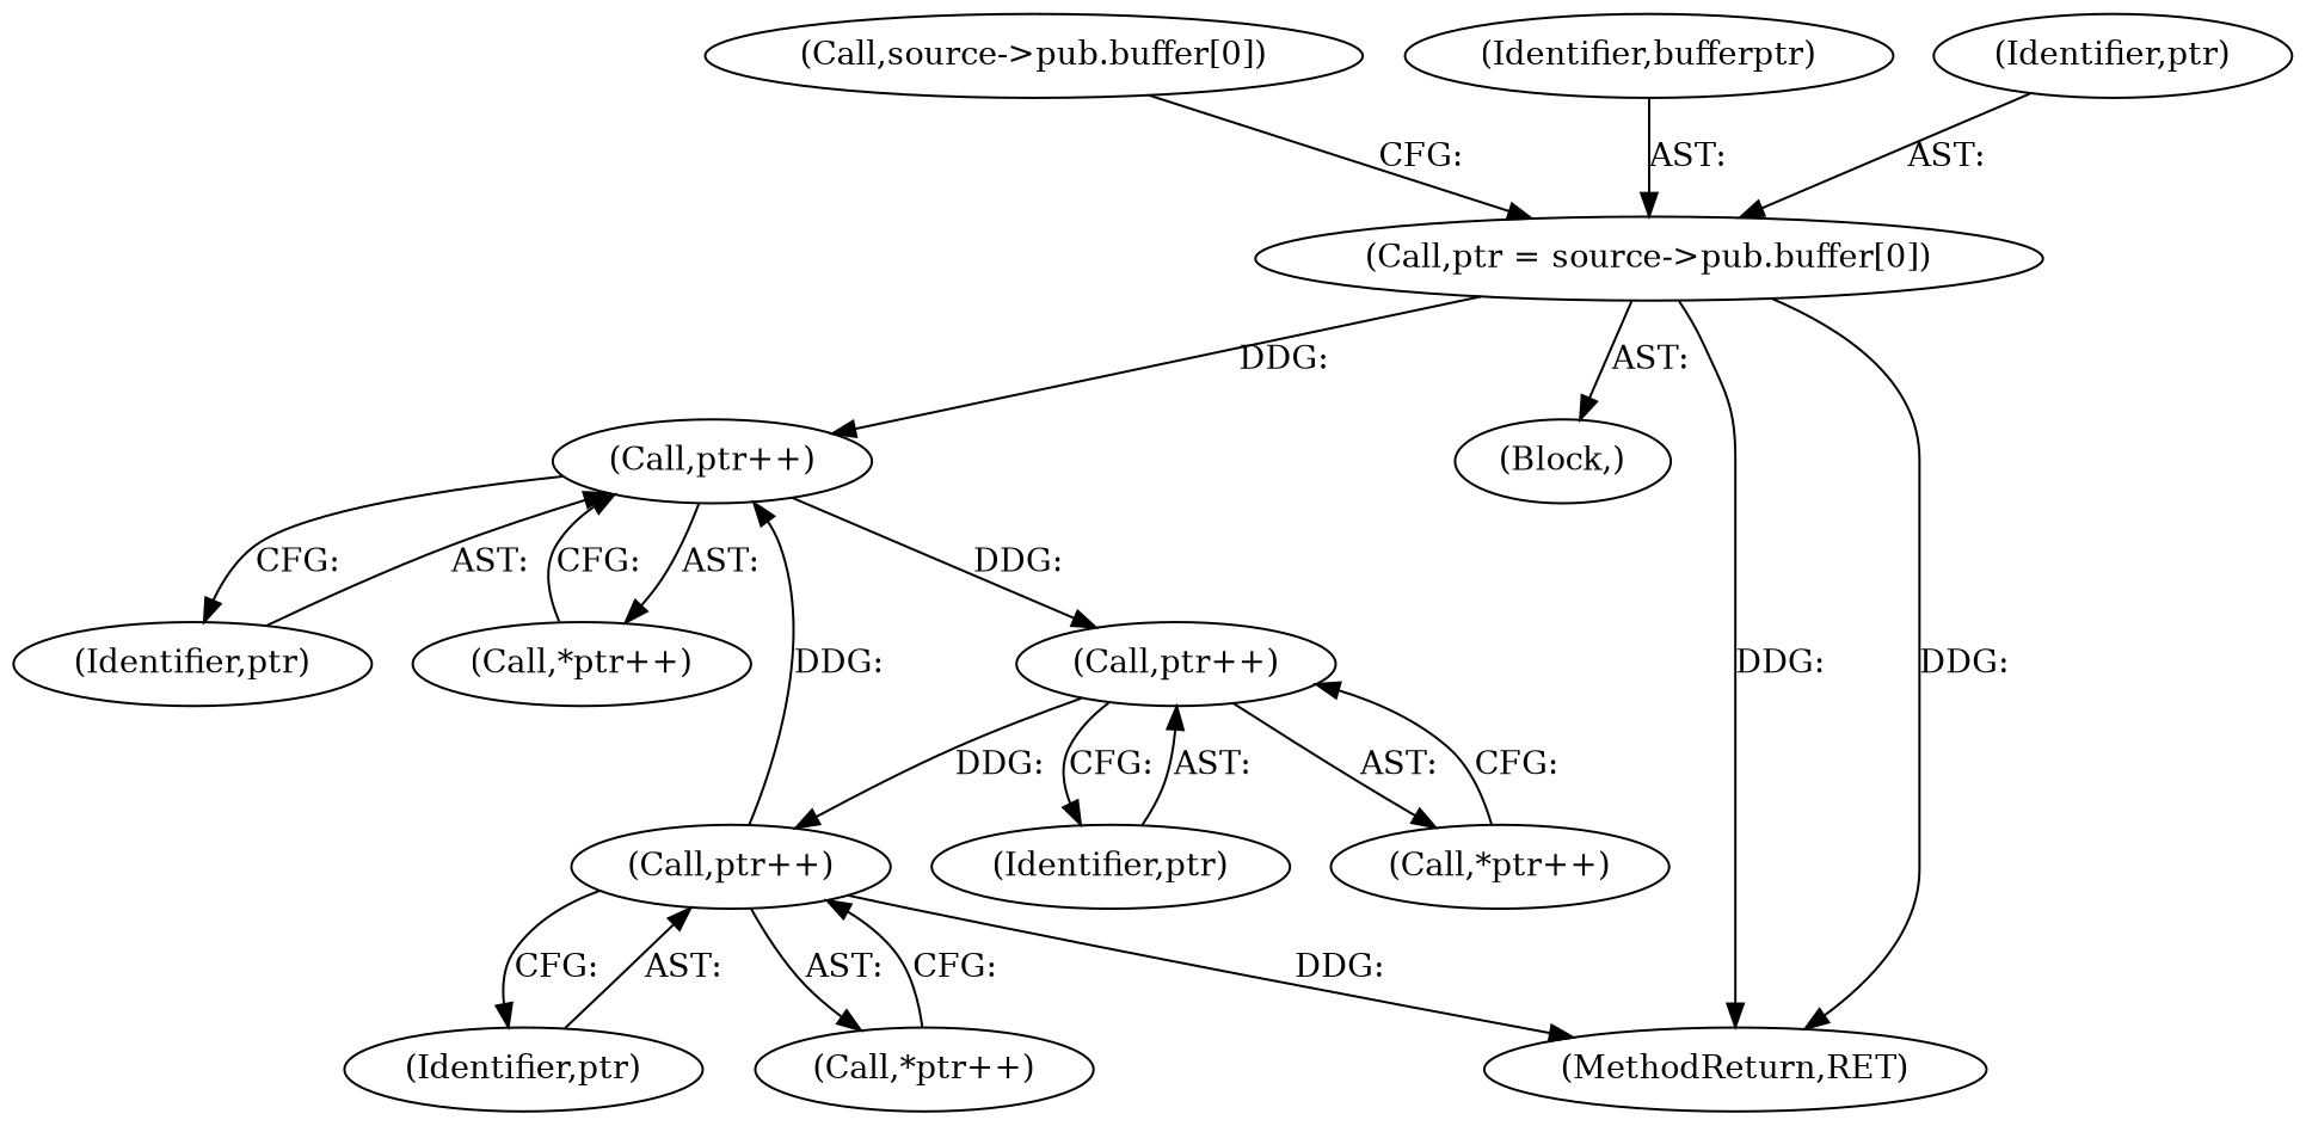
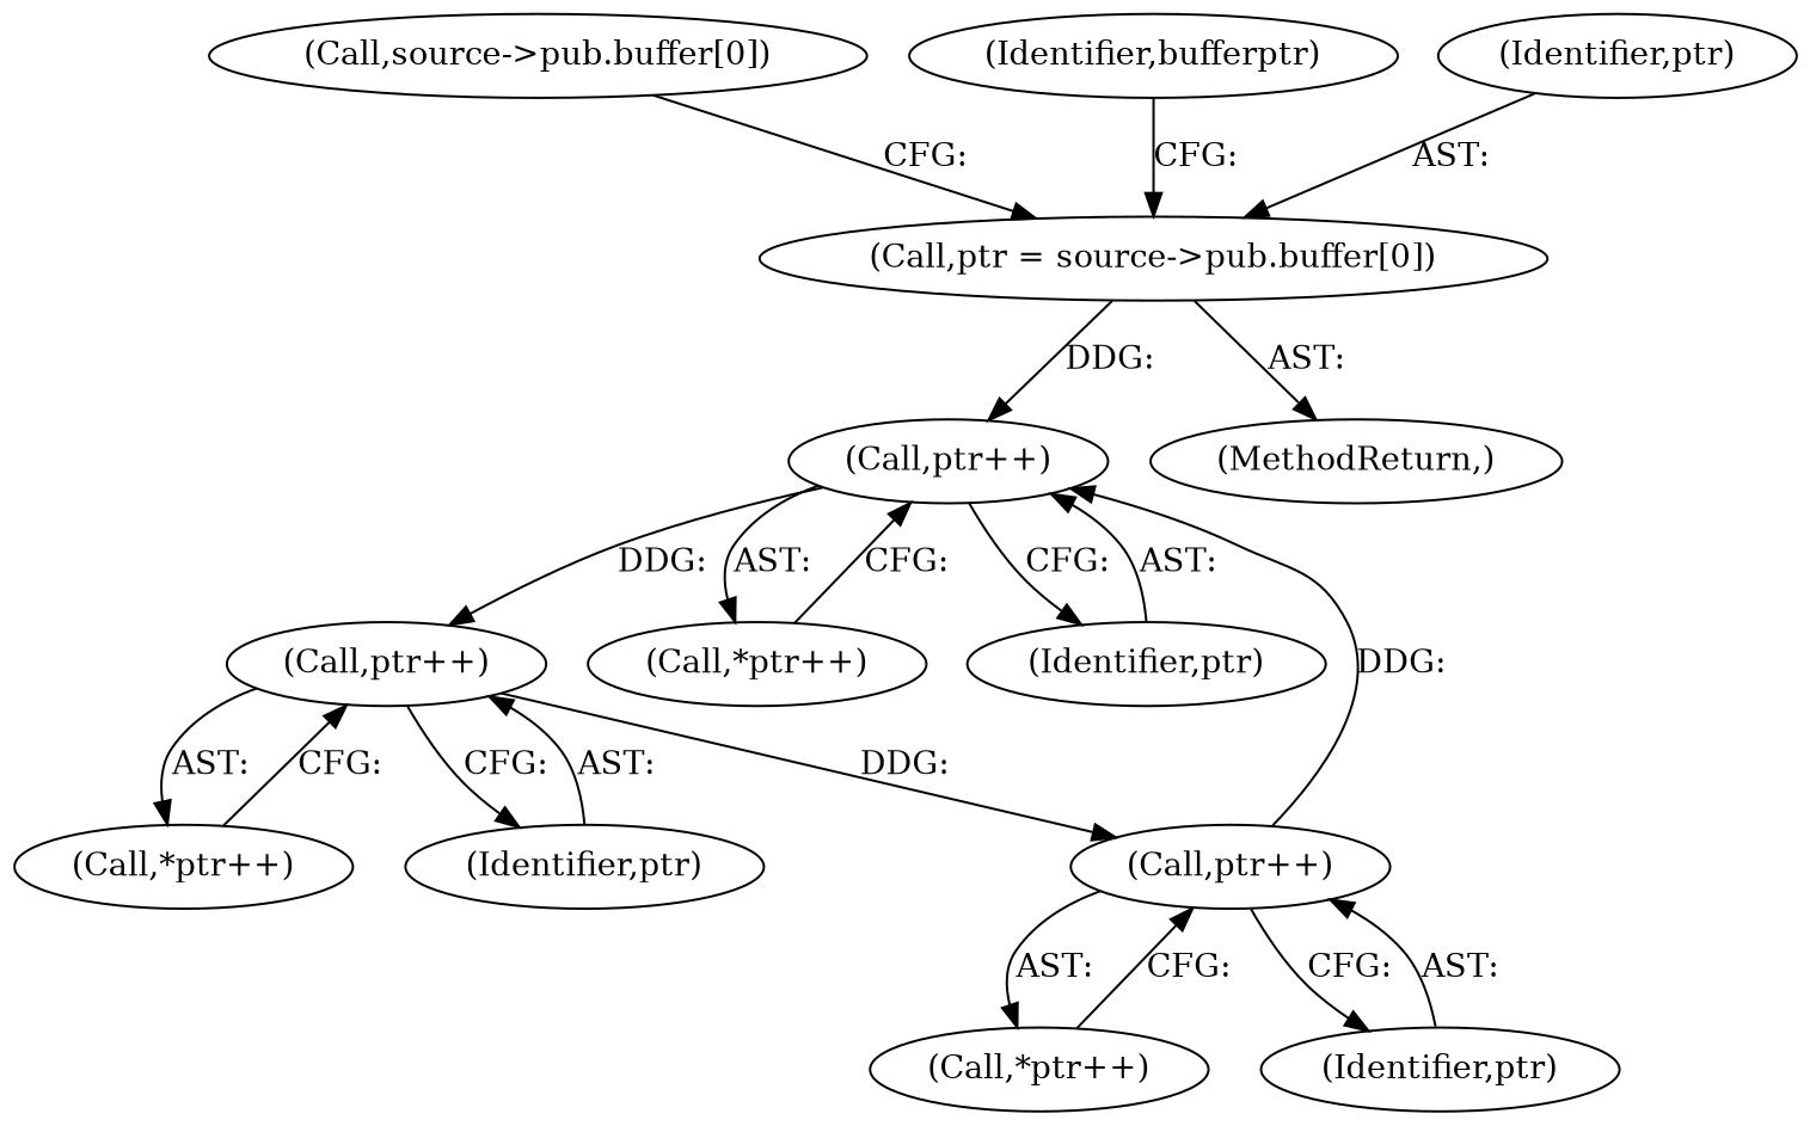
  digraph {
    n1 [label="(Call,ptr = source->pub.buffer[0])"]
    n2 [label="(Call,ptr++)"]
-   n3 [label="(Block,)"]
-   n4 [label="(MethodReturn,RET)"]
+   n3 [label="(MethodReturn,)"]
    n5 [label="(Call,ptr++)"]
    n6 [label="(Call,*ptr++)"]
    n7 [label="(Identifier,ptr)"]
    n8 [label="(Call,source->pub.buffer[0])"]
    n9 [label="(Call,ptr++)"]
    n10 [label="(Call,*ptr++)"]
    n11 [label="(Identifier,ptr)"]
    n12 [label="(Call,*ptr++)"]
    n13 [label="(Identifier,ptr)"]
    n14 [label="(Identifier,bufferptr)"]
    n15 [label="(Identifier,ptr)"]
    n1 -> n2 [label="DDG: "]
    n1 -> n3 [label="AST: "]
-   n1 -> n4 [label="DDG: "]
-   n1 -> n4 [label="DDG: "]
    n2 -> n5 [label="DDG: "]
    n2 -> n6 [label="AST: "]
    n2 -> n7 [label="CFG: "]
    n5 -> n9 [label="DDG: "]
    n5 -> n10 [label="AST: "]
    n5 -> n11 [label="CFG: "]
    n6 -> n2 [label="CFG: "]
    n7 -> n2 [label="AST: "]
    n8 -> n1 [label="CFG: "]
    n9 -> n2 [label="DDG: "]
-   n9 -> n4 [label="DDG: "]
    n9 -> n12 [label="AST: "]
    n9 -> n13 [label="CFG: "]
    n10 -> n5 [label="CFG: "]
    n11 -> n5 [label="AST: "]
    n12 -> n9 [label="CFG: "]
    n13 -> n9 [label="AST: "]
-   n14 -> n1 [label="AST: "]
+   n14 -> n1 [label="CFG: "]
    n15 -> n1 [label="AST: "]
  }
